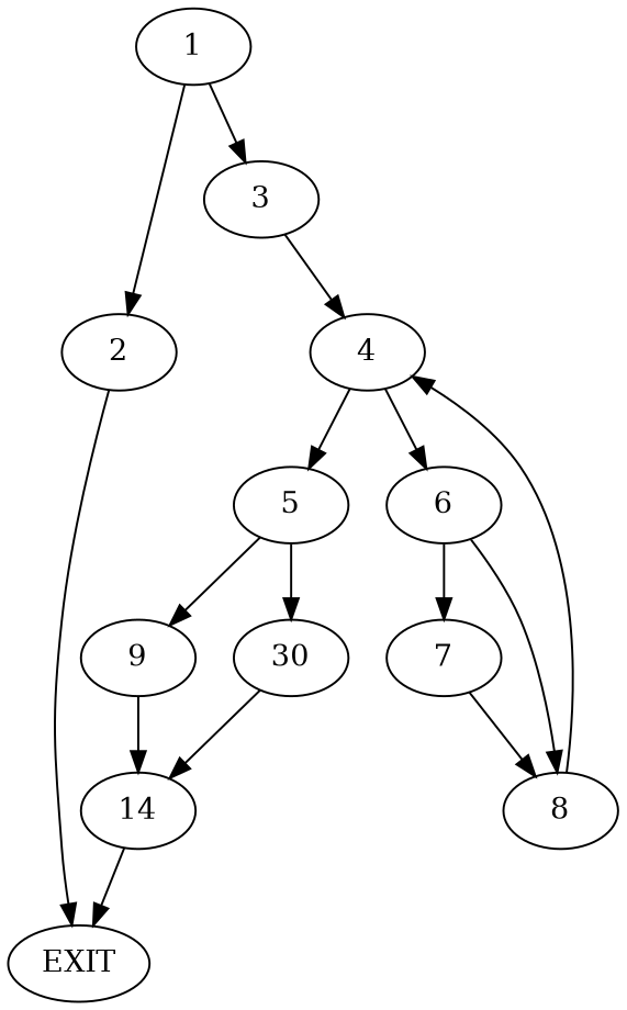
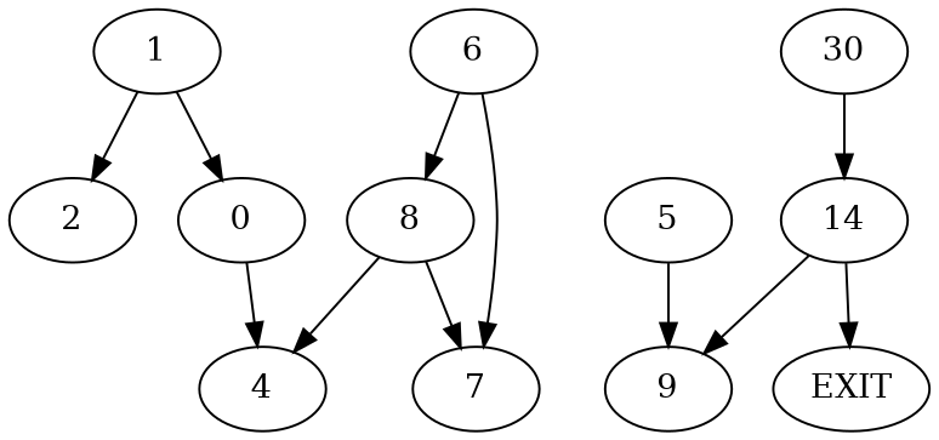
  digraph {
    1
    2
-   3
+   3 [label=0]
    n4 [label=EXIT]
    4
    5
    6
    9
    n9 [label=30]
    7
    8
    n12 [label=14]
    1 -> 2
    1 -> 3
-   2 -> n4
    3 -> 4
-   4 -> 5
-   4 -> 6
    5 -> 9
-   5 -> n9
    6 -> 7
    6 -> 8
-   9 -> n12
+   n12 -> 9
    n9 -> n12
-   7 -> 8
+   8 -> 7
    8 -> 4
    n12 -> n4
  }
